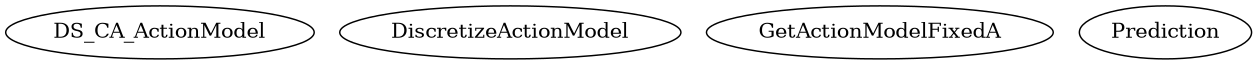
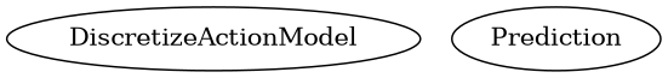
  digraph {
-   DS_CA_ActionModel
    DiscretizeActionModel
-   GetActionModelFixedA
    Prediction
  }
